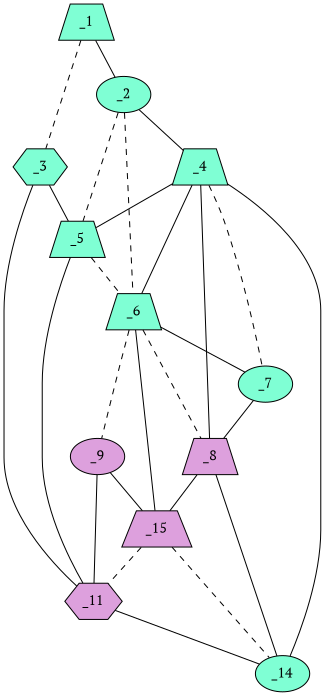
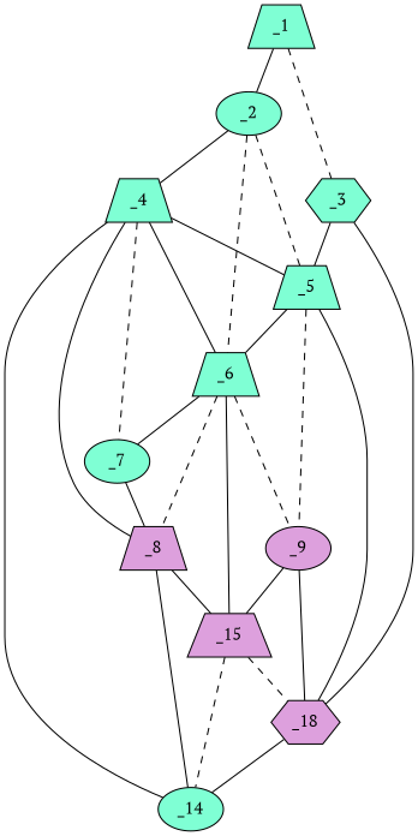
  graph {
    fontname="PT Serif"
    node [fillcolor=aquamarine fontname="PT Serif" shape=trapezium style=filled y=37]
    edge [fontname="PT Serif" style=solid valence=2]
    _1 [x=33 y=41]
    _3 [shape=hexagon x=75 y=97]
    _2 [shape=ellipse x=73]
    _5 [x=87 y=67]
-   _11 [fillcolor=plum shape=hexagon x=119 y=88]
+   _11 [fillcolor=plum shape=hexagon x=119 y=88 label=_18]
    _4 [x=79]
    _6 [x=89 y=61]
    _9 [fillcolor=plum shape=ellipse x=107 y=62]
    n9 [label=_14 shape=ellipse x=123 y=45]
    _7 [shape=ellipse x=92 y=42]
    _8 [fillcolor=plum x=97 y=43]
    n12 [fillcolor=plum label=_15 x=109 y=57]
    _1 -- _3 [style=dashed]
    _1 -- _2 [valence=1]
    _3 -- _5
    _3 -- _11 [valence=1]
    _2 -- _5 [style=dashed valence=1]
    _2 -- _4 [valence=1]
    _2 -- _6 [style=dashed valence=1]
    _5 -- _11 [valence=1]
-   _5 -- _6 [style=dashed]
+   _5 -- _6
+   _5 -- _9 [style=dashed]
    _11 -- n9 [valence=1]
    _4 -- _5
    _4 -- _6
    _4 -- n9 [valence=1]
    _4 -- _7 [style=dashed valence=1]
    _4 -- _8 [valence=1]
    _6 -- _9 [style=dashed]
    _6 -- _7
    _6 -- _8 [style=dashed]
    _6 -- n12
    _9 -- _11
    _9 -- n12
    _7 -- _8
    _8 -- n9
    _8 -- n12
    n12 -- _11 [style=dashed valence=1]
    n12 -- n9 [style=dashed]
  }
